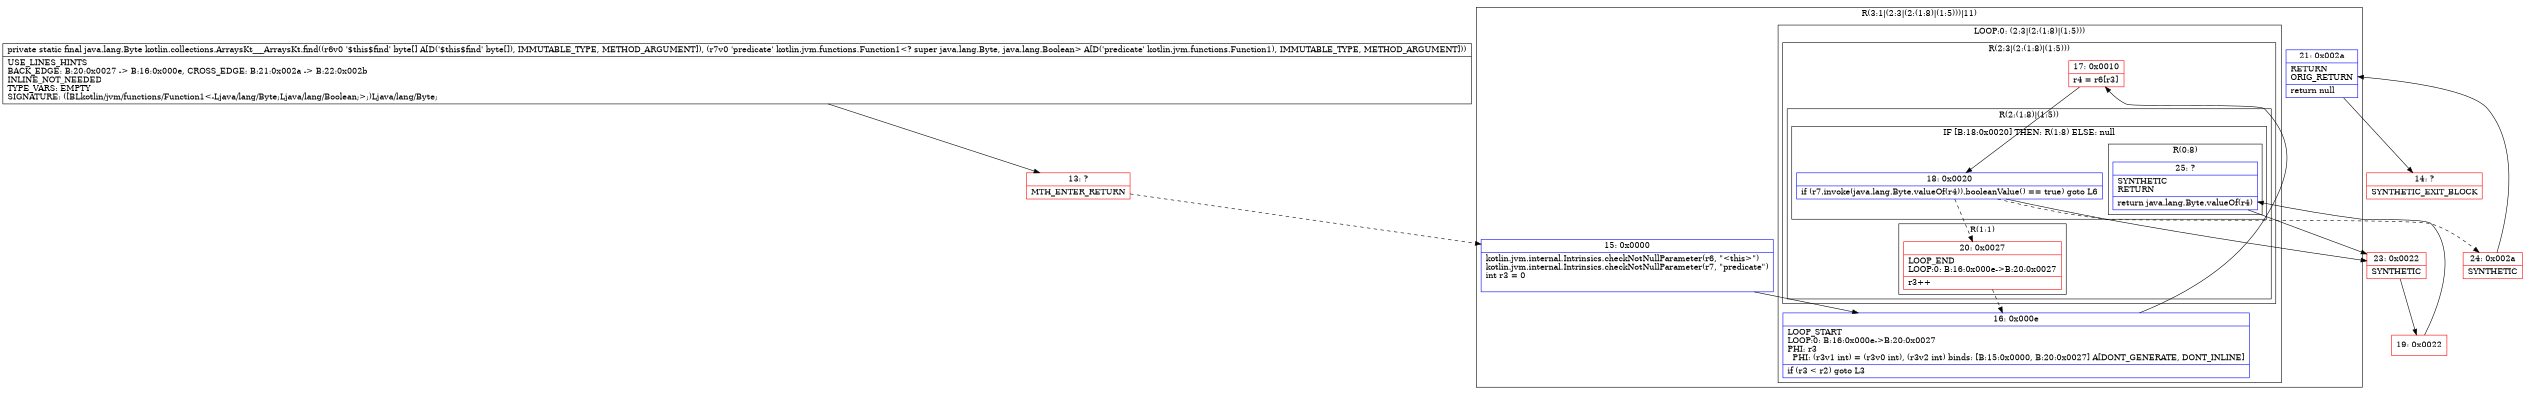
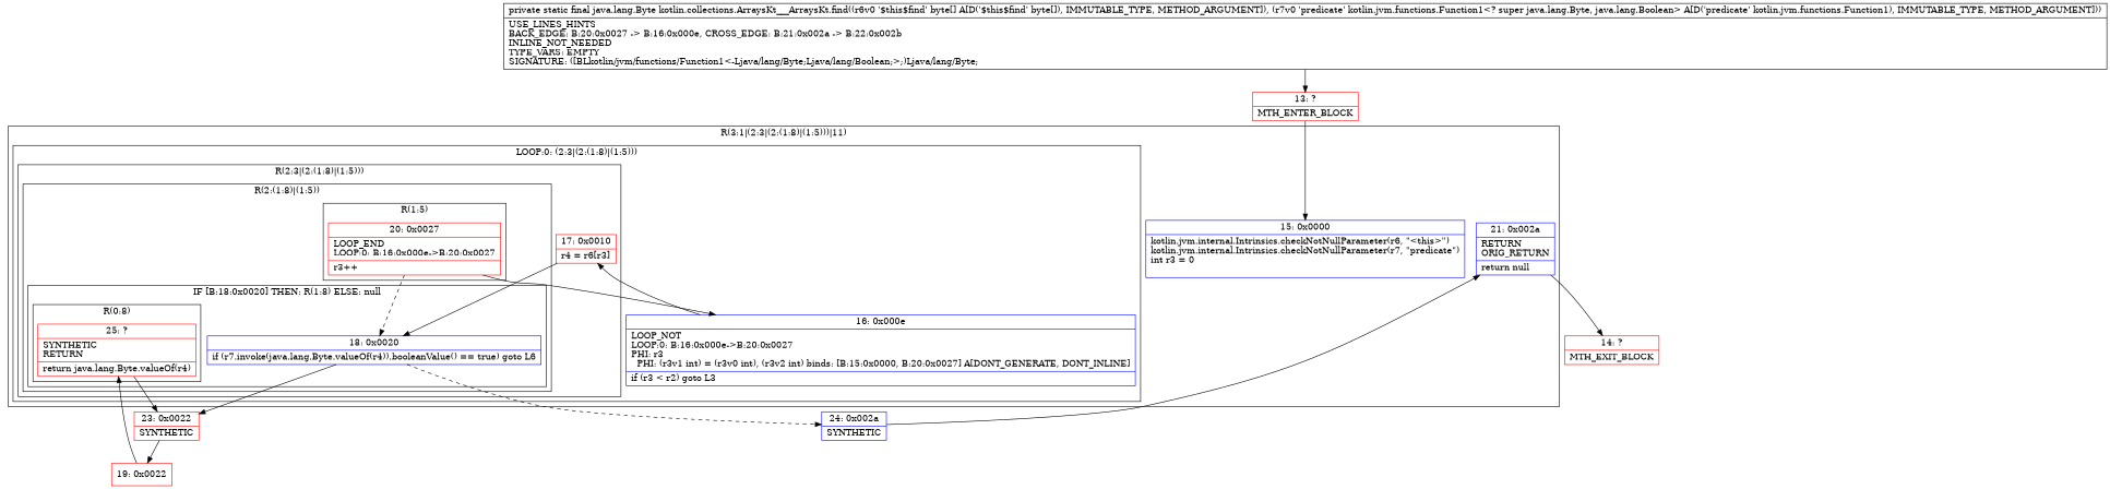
  digraph {
    node [color=red shape=record]
-   n1 [color=blue label="{25\:\ ?|SYNTHETIC\lRETURN\l|return java.lang.Byte.valueOf(r4)\l}"]
+   n1 [label="{25\:\ ?|SYNTHETIC\lRETURN\l|return java.lang.Byte.valueOf(r4)\l}"]
    n2 [color=blue label="{18\:\ 0x0020|if (r7.invoke(java.lang.Byte.valueOf(r4)).booleanValue() == true) goto L6\l}"]
    n3 [label="{20\:\ 0x0027|LOOP_END\lLOOP:0: B:16:0x000e\-\>B:20:0x0027\l|r3++\l}"]
    n4 [label="{17\:\ 0x0010|r4 = r6[r3]\l}"]
-   n5 [color=blue label="{16\:\ 0x000e|LOOP_START\lLOOP:0: B:16:0x000e\-\>B:20:0x0027\lPHI: r3 \l  PHI: (r3v1 int) = (r3v0 int), (r3v2 int) binds: [B:15:0x0000, B:20:0x0027] A[DONT_GENERATE, DONT_INLINE]\l|if (r3 \< r2) goto L3\l}"]
+   n5 [color=blue label="{16\:\ 0x000e|LOOP_NOT\lLOOP:0: B:16:0x000e\-\>B:20:0x0027\lPHI: r3 \l  PHI: (r3v1 int) = (r3v0 int), (r3v2 int) binds: [B:15:0x0000, B:20:0x0027] A[DONT_GENERATE, DONT_INLINE]\l|if (r3 \< r2) goto L3\l}"]
    n6 [color=blue label="{15\:\ 0x0000|kotlin.jvm.internal.Intrinsics.checkNotNullParameter(r6, \"\<this\>\")\lkotlin.jvm.internal.Intrinsics.checkNotNullParameter(r7, \"predicate\")\lint r3 = 0\l\l}"]
    n7 [color=blue label="{21\:\ 0x002a|RETURN\lORIG_RETURN\l|return null\l}"]
    n8 [label="{23\:\ 0x0022|SYNTHETIC\l}"]
-   n9 [label="{24\:\ 0x002a|SYNTHETIC\l}"]
-   n10 [label="{14\:\ ?|SYNTHETIC_EXIT_BLOCK\l}"]
+   n9 [color=blue label="{24\:\ 0x002a|SYNTHETIC\l}"]
+   n10 [label="{14\:\ ?|MTH_EXIT_BLOCK\l}"]
    n11 [label="{19\:\ 0x0022}"]
-   n12 [label="{13\:\ ?|MTH_ENTER_RETURN\l}"]
+   n12 [label="{13\:\ ?|MTH_ENTER_BLOCK\l}"]
    n13 [label="{private static final java.lang.Byte kotlin.collections.ArraysKt___ArraysKt.find((r6v0 '$this$find' byte[] A[D('$this$find' byte[]), IMMUTABLE_TYPE, METHOD_ARGUMENT]), (r7v0 'predicate' kotlin.jvm.functions.Function1\<? super java.lang.Byte, java.lang.Boolean\> A[D('predicate' kotlin.jvm.functions.Function1), IMMUTABLE_TYPE, METHOD_ARGUMENT]))  | USE_LINES_HINTS\lBACK_EDGE: B:20:0x0027 \-\> B:16:0x000e, CROSS_EDGE: B:21:0x002a \-\> B:22:0x002b\lINLINE_NOT_NEEDED\lTYPE_VARS: EMPTY\lSIGNATURE: ([BLkotlin\/jvm\/functions\/Function1\<\-Ljava\/lang\/Byte;Ljava\/lang\/Boolean;\>;)Ljava\/lang\/Byte;\l}" color=""]
    subgraph cluster_1 {
      label="R(3:1|(2:3|(2:(1:8)|(1:5)))|11)"
      n6
      n7
      subgraph cluster_2 {
        label="LOOP:0: (2:3|(2:(1:8)|(1:5)))"
        n5
        subgraph cluster_3 {
          label="R(2:3|(2:(1:8)|(1:5)))"
          n4
          subgraph cluster_4 {
            label="R(2:(1:8)|(1:5))"
            subgraph cluster_5 {
              label="IF [B:18:0x0020] THEN: R(1:8) ELSE: null"
              n2
              subgraph cluster_6 {
                label="R(0:8)"
                n1
              }
            }
            subgraph cluster_7 {
-             label="R(1:1)"
+             label="R(1:5)"
              n3
            }
          }
        }
      }
    }
    n1 -> n8
-   n2 -> n3 [style=dashed]
+   n3 -> n2 [style=dashed]
    n2 -> n8
    n2 -> n9 [style=dashed]
-   n3 -> n5 [style=dashed]
+   n3 -> n5
    n4 -> n2
    n5 -> n4
-   n6 -> n5
    n7 -> n10
    n8 -> n11
    n9 -> n7
    n11 -> n1
-   n12 -> n6 [style=dashed]
+   n12 -> n6
    n13 -> n12
  }
